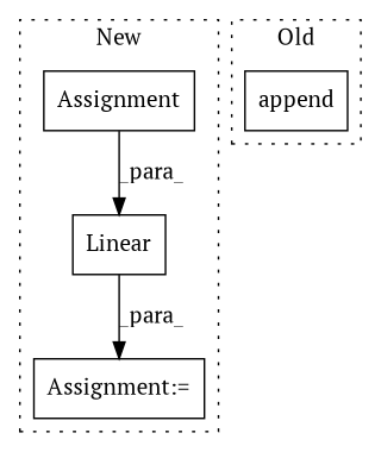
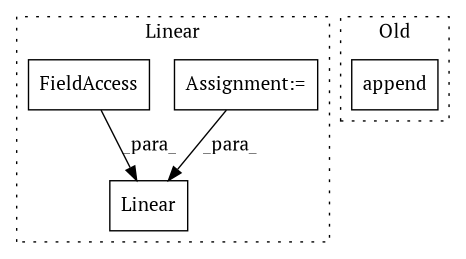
  digraph {
    fontname="PT Serif"
    node [a=32 fontname="PT Serif" l="7,1" shape=box]
    edge [fontname="PT Serif"]
    n1 [label=Linear s="10623,10655"]
    n2 [a=7 l=1 label="Assignment:=" s=10603]
-   n3 [a=22 l=8 label=Assignment s=10614]
+   n3 [a=22 l=8 label=FieldAccess s=10614]
    n4 [label=append s="10905,10956"]
    subgraph cluster_1 {
-     label=New
+     label=Linear
      style=dotted
      n1
      n2
      n3
    }
    subgraph cluster_2 {
      label=Old
      style=dotted
      n4
    }
-   n1 -> n2 [label=_para_]
+   n2 -> n1 [label=_para_]
    n3 -> n1 [label=_para_]
  }
